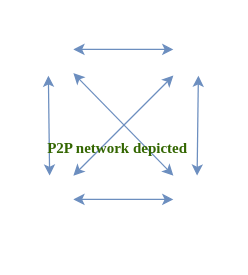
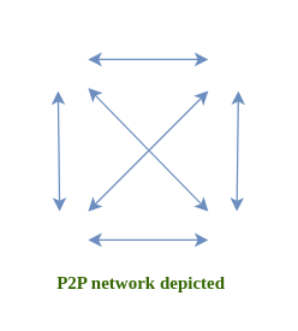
  <mxCell id="0" />
  <mxCell id="1" parent="0" />
  <mxCell id="2" value="" style="shape=image;html=1;verticalAlign=top;verticalLabelPosition=bottom;labelBackgroundColor=#ffffff;imageAspect=0;aspect=fixed;image=https://cdn4.iconfinder.com/data/icons/basic-ui-2-line/32/monitor-personal-computer-pc-desktop-128.png" vertex="1" parent="1"><mxGeometry x="20" y="20" width="38" height="38" as="geometry" /></mxCell>
  <mxCell id="3" value="" style="shape=image;html=1;verticalAlign=top;verticalLabelPosition=bottom;labelBackgroundColor=#ffffff;imageAspect=0;aspect=fixed;image=https://cdn4.iconfinder.com/data/icons/basic-ui-2-line/32/monitor-personal-computer-pc-desktop-128.png" vertex="1" parent="1"><mxGeometry x="138" y="140" width="38" height="38" as="geometry" /></mxCell>
  <mxCell id="4" value="" style="shape=image;html=1;verticalAlign=top;verticalLabelPosition=bottom;labelBackgroundColor=#ffffff;imageAspect=0;aspect=fixed;image=https://cdn4.iconfinder.com/data/icons/basic-ui-2-line/32/monitor-personal-computer-pc-desktop-128.png" vertex="1" parent="1"><mxGeometry x="20" y="140" width="38" height="38" as="geometry" /></mxCell>
  <mxCell id="5" value="" style="shape=image;html=1;verticalAlign=top;verticalLabelPosition=bottom;labelBackgroundColor=#ffffff;imageAspect=0;aspect=fixed;image=https://cdn4.iconfinder.com/data/icons/basic-ui-2-line/32/monitor-personal-computer-pc-desktop-128.png" vertex="1" parent="1"><mxGeometry x="138" y="20" width="38" height="38" as="geometry" /></mxCell>
  <mxCell id="6" value="" style="endArrow=classic;startArrow=classic;html=1;fillColor=#dae8fc;strokeColor=#6c8ebf;exitX=1;exitY=0;exitDx=0;exitDy=0;" edge="1" parent="1" source="4"><mxGeometry width="50" height="50" relative="1" as="geometry"><mxPoint x="107" y="130" as="sourcePoint" /><mxPoint x="138" y="60" as="targetPoint" /></mxGeometry></mxCell>
  <mxCell id="7" value="" style="endArrow=classic;startArrow=classic;html=1;fillColor=#dae8fc;strokeColor=#6c8ebf;exitX=0.5;exitY=0;exitDx=0;exitDy=0;" edge="1" parent="1" source="3"><mxGeometry width="50" height="50" relative="1" as="geometry"><mxPoint x="158" y="130" as="sourcePoint" /><mxPoint x="158" y="60" as="targetPoint" /></mxGeometry></mxCell>
  <mxCell id="8" value="" style="endArrow=classic;startArrow=classic;html=1;exitX=0.5;exitY=0;exitDx=0;exitDy=0;fillColor=#dae8fc;strokeColor=#6c8ebf;" edge="1" parent="1" source="4"><mxGeometry width="50" height="50" relative="1" as="geometry"><mxPoint x="-12" y="110" as="sourcePoint" /><mxPoint x="38" y="60" as="targetPoint" /></mxGeometry></mxCell>
  <mxCell id="9" value="" style="endArrow=classic;startArrow=classic;html=1;fillColor=#dae8fc;strokeColor=#6c8ebf;entryX=0;entryY=0.5;entryDx=0;entryDy=0;exitX=1;exitY=0.5;exitDx=0;exitDy=0;" edge="1" parent="1" source="4" target="3"><mxGeometry width="50" height="50" relative="1" as="geometry"><mxPoint x="68" y="159" as="sourcePoint" /><mxPoint x="308" y="110" as="targetPoint" /></mxGeometry></mxCell>
  <mxCell id="10" value="" style="endArrow=classic;startArrow=classic;html=1;fillColor=#dae8fc;strokeColor=#6c8ebf;entryX=0;entryY=0.5;entryDx=0;entryDy=0;exitX=1;exitY=0.5;exitDx=0;exitDy=0;" edge="1" parent="1" source="2" target="5"><mxGeometry width="50" height="50" relative="1" as="geometry"><mxPoint x="258" y="160" as="sourcePoint" /><mxPoint x="308" y="110" as="targetPoint" /></mxGeometry></mxCell>
  <mxCell id="11" value="" style="endArrow=classic;startArrow=classic;html=1;fillColor=#dae8fc;strokeColor=#6c8ebf;exitX=1;exitY=1;exitDx=0;exitDy=0;entryX=0;entryY=0;entryDx=0;entryDy=0;" edge="1" parent="1" source="2" target="3"><mxGeometry width="50" height="50" relative="1" as="geometry"><mxPoint x="258" y="160" as="sourcePoint" /><mxPoint x="128" y="140" as="targetPoint" /></mxGeometry></mxCell>
- <mxCell id="12" value="P2P network depicted" style="text;html=1;resizable=0;autosize=1;align=center;verticalAlign=middle;points=[];rounded=0;fontSize=12;fontStyle=1;fontFamily=Times New Roman;fontColor=#336600;" vertex="1" parent="1"><mxGeometry x="28" y="108" width="130" height="20" as="geometry" /></mxCell>
+ <mxCell id="12" value="P2P network depicted" style="text;html=1;resizable=0;autosize=1;align=center;verticalAlign=middle;points=[];rounded=0;fontSize=12;fontStyle=1;fontFamily=Times New Roman;fontColor=#336600;" vertex="1" parent="1"><mxGeometry x="28" y="178" width="130" height="20" as="geometry" /></mxCell>
